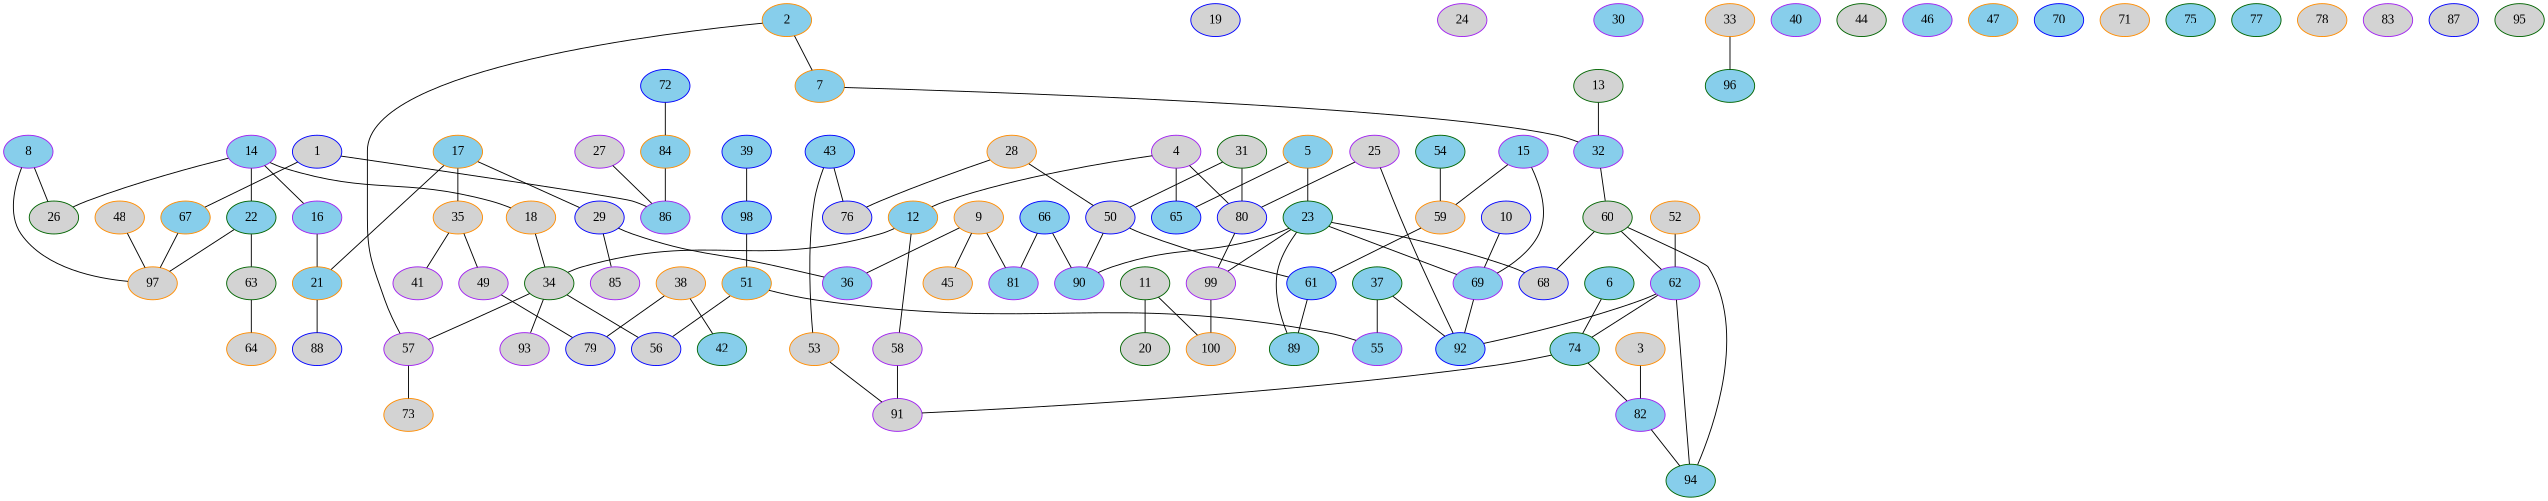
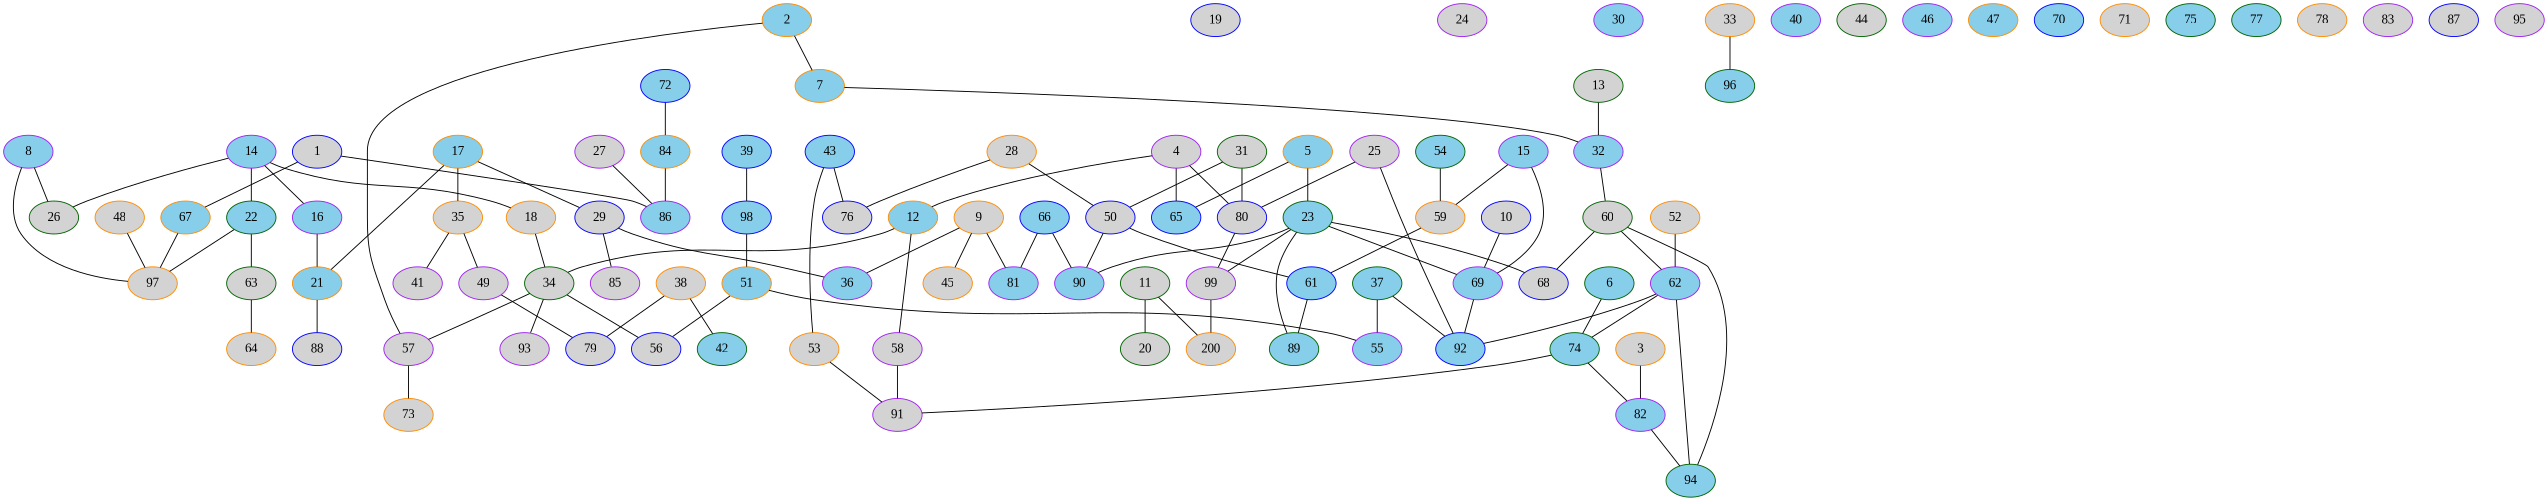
  graph {
    fontname="Liberation Serif"
    node [color=purple fillcolor=lightgrey fontname="Liberation Serif" style=filled]
    edge [fontname="Liberation Serif"]
    1 [color=blue]
    67 [color=darkorange fillcolor=skyblue]
    86 [fillcolor=skyblue]
    97 [color=darkorange]
    2 [color=darkorange fillcolor=skyblue]
    7 [color=darkorange fillcolor=skyblue]
    57
    32 [fillcolor=skyblue]
    73 [color=darkorange]
    3 [color=darkorange]
    82 [fillcolor=skyblue]
    94 [color=darkgreen fillcolor=skyblue]
    12 [color=darkorange fillcolor=skyblue]
    4
    65 [color=blue fillcolor=skyblue]
    80 [color=blue]
    34 [color=darkgreen]
    58
    99
    5 [color=darkorange fillcolor=skyblue]
    23 [color=darkgreen fillcolor=skyblue]
    69 [fillcolor=skyblue]
    68 [color=blue]
    89 [color=darkgreen fillcolor=skyblue]
    90 [fillcolor=skyblue]
    6 [color=darkgreen fillcolor=skyblue]
    74 [color=darkgreen fillcolor=skyblue]
    91
    60 [color=darkgreen]
    8 [fillcolor=skyblue]
    26 [color=darkgreen]
    9 [color=darkorange]
    36 [fillcolor=skyblue]
    45 [color=darkorange]
    81 [fillcolor=skyblue]
    10 [color=blue]
    92 [color=blue fillcolor=skyblue]
    11 [color=darkgreen]
    20 [color=darkgreen]
-   100 [color=darkorange]
+   100 [color=darkorange label=200]
    56 [color=blue]
    93
    13 [color=darkgreen]
    14 [fillcolor=skyblue]
    16 [fillcolor=skyblue]
    18 [color=darkorange]
    22 [color=darkgreen fillcolor=skyblue]
    21 [color=darkorange fillcolor=skyblue]
    63 [color=darkgreen]
    15 [fillcolor=skyblue]
    59 [color=darkorange]
    61 [color=blue fillcolor=skyblue]
    88 [color=blue]
    17 [color=darkorange fillcolor=skyblue]
    29 [color=blue]
    35 [color=darkorange]
    85
    41
    49
    19 [color=blue]
    64 [color=darkorange]
    24
    25
    27
    28 [color=darkorange]
    50 [color=blue]
    76 [color=blue]
    30 [fillcolor=skyblue]
    31 [color=darkgreen]
    62 [fillcolor=skyblue]
    33 [color=darkorange]
    96 [color=darkgreen fillcolor=skyblue]
    79 [color=blue]
    37 [color=darkgreen fillcolor=skyblue]
    55 [fillcolor=skyblue]
    38 [color=darkorange]
    42 [color=darkgreen fillcolor=skyblue]
    39 [color=blue fillcolor=skyblue]
    98 [color=blue fillcolor=skyblue]
    51 [color=darkorange fillcolor=skyblue]
    40 [fillcolor=skyblue]
    43 [color=blue fillcolor=skyblue]
    53 [color=darkorange]
    44 [color=darkgreen]
    46 [fillcolor=skyblue]
    47 [color=darkorange fillcolor=skyblue]
    48 [color=darkorange]
    52 [color=darkorange]
    54 [color=darkgreen fillcolor=skyblue]
    66 [color=blue fillcolor=skyblue]
    70 [color=blue fillcolor=skyblue]
    71 [color=darkorange]
    72 [color=blue fillcolor=skyblue]
    84 [color=darkorange fillcolor=skyblue]
    75 [color=darkgreen fillcolor=skyblue]
    77 [color=darkgreen fillcolor=skyblue]
    78 [color=darkorange]
    83
    87 [color=blue]
-   95 [color=darkgreen]
+   95
    1 -- 67
    1 -- 86
    67 -- 97
    2 -- 7
    2 -- 57
    7 -- 32
    57 -- 73
    32 -- 60
    3 -- 82
    82 -- 94
    12 -- 34
    12 -- 58
    4 -- 12
    4 -- 65
    4 -- 80
    80 -- 99
    34 -- 57
    34 -- 56
    34 -- 93
    58 -- 91
    99 -- 100
    5 -- 65
    5 -- 23
    23 -- 99
    23 -- 69
    23 -- 68
    23 -- 89
    23 -- 90
    69 -- 92
    6 -- 74
    74 -- 82
    74 -- 91
    60 -- 94
    60 -- 68
    60 -- 62
    8 -- 97
    8 -- 26
    9 -- 36
    9 -- 45
    9 -- 81
    10 -- 69
    11 -- 20
    11 -- 100
    13 -- 32
    14 -- 26
    14 -- 16
    14 -- 18
    14 -- 22
    16 -- 21
    18 -- 34
    22 -- 97
    22 -- 63
    21 -- 88
    63 -- 64
    15 -- 69
    15 -- 59
    59 -- 61
    61 -- 89
    17 -- 21
    17 -- 29
    17 -- 35
    29 -- 36
    29 -- 85
    35 -- 41
    35 -- 49
    49 -- 79
    25 -- 80
    25 -- 92
    27 -- 86
    28 -- 50
    28 -- 76
    50 -- 90
    50 -- 61
    31 -- 80
    31 -- 50
    62 -- 94
    62 -- 74
    62 -- 92
    33 -- 96
    37 -- 92
    37 -- 55
    38 -- 79
    38 -- 42
    39 -- 98
    98 -- 51
    51 -- 56
    51 -- 55
    43 -- 76
    43 -- 53
    53 -- 91
    48 -- 97
    52 -- 62
    54 -- 59
    66 -- 90
    66 -- 81
    72 -- 84
    84 -- 86
  }
